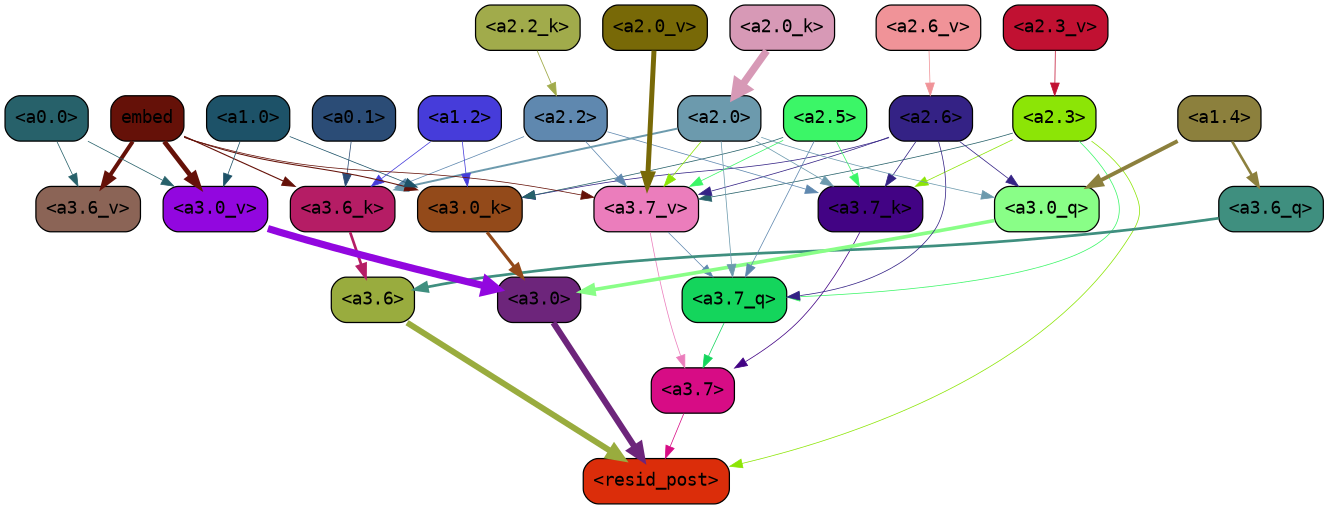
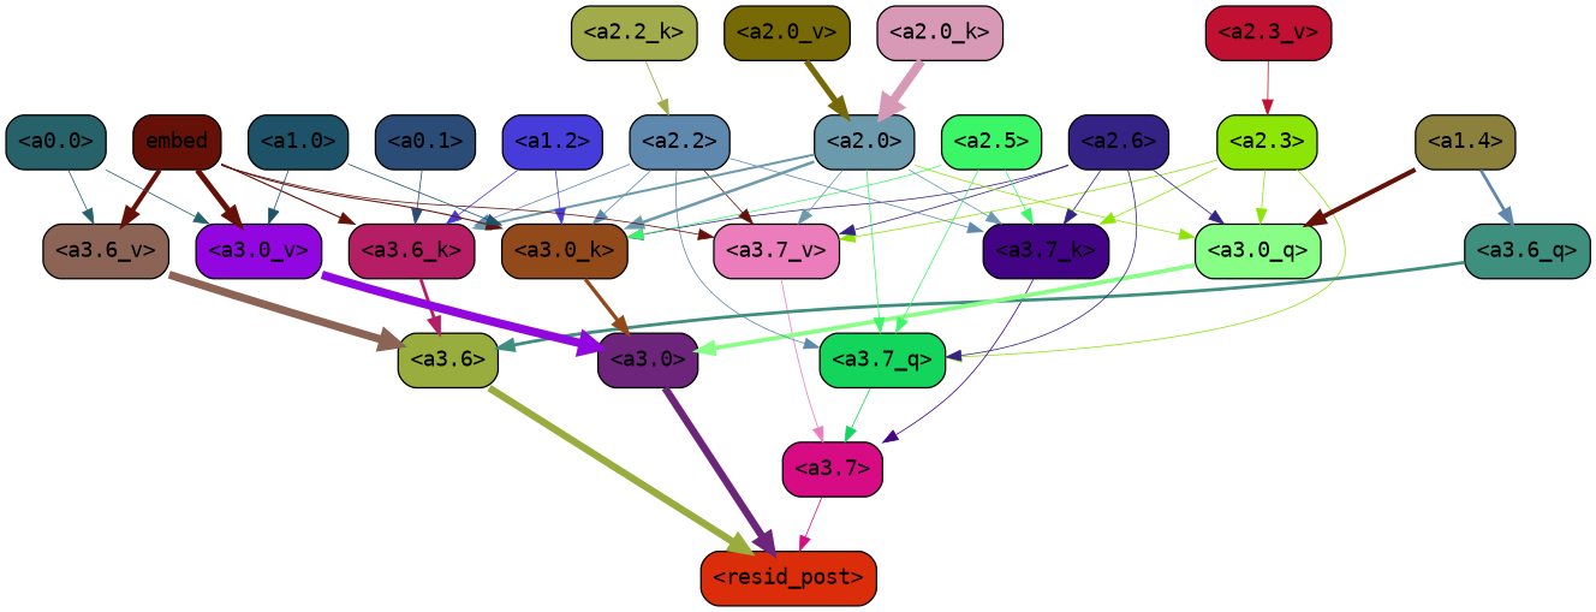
  strict digraph {
    fontname="DejaVu Sans Mono"
    splines=true
    node [color=black fontname="DejaVu Sans Mono" shape=box style="filled, rounded"]
    edge [color="#6c9aad" fontname="DejaVu Sans Mono" penwidth=0.6]
    "<a3.7>" [fillcolor="#d70c85"]
    "<resid_post>" [fillcolor="#db2d0a"]
    "<a3.6>" [fillcolor="#99ac3e"]
    "<a3.0>" [fillcolor="#6d257b"]
    "<a2.3>" [fillcolor="#8ce506"]
    "<a3.7_q>" [fillcolor="#14d55c"]
    "<a3.7_k>" [fillcolor="#420384"]
    "<a3.7_v>" [fillcolor="#eb7dbc"]
    "<a3.6_q>" [fillcolor="#3f8f7f"]
    "<a3.0_q>" [fillcolor="#89fe87"]
    "<a3.6_k>" [fillcolor="#b51d65"]
    "<a3.0_k>" [fillcolor="#934a1a"]
    "<a3.6_v>" [fillcolor="#8b6456"]
    "<a3.0_v>" [fillcolor="#9207df"]
    "<a2.6>" [fillcolor="#342285"]
    "<a2.5>" [fillcolor="#3bf667"]
    "<a2.2>" [fillcolor="#5f88af"]
    "<a2.0>" [fillcolor="#6c9aad"]
    "<a1.4>" [fillcolor="#8c803d"]
    "<a1.2>" [fillcolor="#463cda"]
    "<a0.1>" [fillcolor="#2b4c76"]
    embed [fillcolor="#651108"]
    "<a1.0>" [fillcolor="#1d5268"]
    "<a0.0>" [fillcolor="#27616a"]
    "<a2.2_k>" [fillcolor="#a1ab4b"]
    "<a2.0_k>" [fillcolor="#d799b6"]
-   "<a2.6_v>" [fillcolor="#f09398"]
    "<a2.3_v>" [fillcolor="#c11132"]
    "<a2.0_v>" [fillcolor="#786907"]
    "<a3.7>" -> "<resid_post>" [color="#d70c85"]
    "<a3.6>" -> "<resid_post>" [color="#99ac3e" penwidth=4.751592040061951]
    "<a3.0>" -> "<resid_post>" [color="#6d257b" penwidth=4.904066681861877]
-   "<a2.3>" -> "<resid_post>" [color="#8ce506"]
-   "<a2.3>" -> "<a3.7_q>" [color="#3bf667"]
+   "<a2.3>" -> "<a3.0_q>" [color="#8ce506"]
+   "<a2.3>" -> "<a3.7_q>" [color="#8ce506"]
    "<a2.3>" -> "<a3.7_k>" [color="#8ce506" penwidth=0.6069068089127541]
-   "<a2.3>" -> "<a3.7_v>" [color="#27616a"]
+   "<a2.3>" -> "<a3.7_v>" [color="#8ce506"]
    "<a3.7_q>" -> "<a3.7>" [color="#14d55c"]
    "<a3.7_k>" -> "<a3.7>" [color="#420384"]
    "<a3.7_v>" -> "<a3.7>" [color="#eb7dbc"]
    "<a3.6_q>" -> "<a3.6>" [color="#3f8f7f" penwidth=2.160832464694977]
    "<a3.0_q>" -> "<a3.0>" [color="#89fe87" penwidth=2.870753765106201]
    "<a3.6_k>" -> "<a3.6>" [color="#b51d65" penwidth=2.13908451795578]
    "<a3.0_k>" -> "<a3.0>" [color="#934a1a" penwidth=2.520303964614868]
+   "<a3.6_v>" -> "<a3.6>" [color="#8b6456" penwidth=5.297133803367615]
    "<a3.0_v>" -> "<a3.0>" [color="#9207df" penwidth=5.680712580680847]
    "<a2.6>" -> "<a3.7_q>" [color="#342285"]
    "<a2.6>" -> "<a3.7_k>" [color="#342285"]
    "<a2.6>" -> "<a3.7_v>" [color="#342285"]
    "<a2.6>" -> "<a3.0_q>" [color="#342285"]
    "<a2.6>" -> "<a3.0_k>" [color="#342285"]
-   "<a2.5>" -> "<a3.7_q>" [color="#5f88af"]
+   "<a2.5>" -> "<a3.7_q>" [color="#3bf667"]
    "<a2.5>" -> "<a3.7_k>" [color="#3bf667"]
-   "<a2.5>" -> "<a3.7_v>" [color="#3bf667"]
-   "<a2.5>" -> "<a3.0_k>" [color="#27616a"]
-   "<a3.7_v>" -> "<a3.7_q>" [color="#5f88af"]
+   "<a2.5>" -> "<a3.0_k>" [color="#3bf667"]
+   "<a2.2>" -> "<a3.7_q>" [color="#5f88af"]
    "<a2.2>" -> "<a3.7_k>" [color="#5f88af"]
-   "<a2.2>" -> "<a3.7_v>" [color="#5f88af"]
+   "<a2.2>" -> "<a3.7_v>" [color="#651108"]
    "<a2.2>" -> "<a3.6_k>" [color="#5f88af"]
-   "<a2.0>" -> "<a3.7_q>"
+   "<a2.2>" -> "<a3.0_k>" [color="#5f88af"]
+   "<a2.0>" -> "<a3.7_q>" [color="#3bf667"]
    "<a2.0>" -> "<a3.7_k>"
-   "<a2.0>" -> "<a3.7_v>" [color="#8ce506"]
-   "<a2.0>" -> "<a3.0_q>"
+   "<a2.0>" -> "<a3.7_v>"
+   "<a2.0>" -> "<a3.0_q>" [color="#8ce506"]
    "<a2.0>" -> "<a3.6_k>" [penwidth=1.564806342124939]
-   "<a1.4>" -> "<a3.6_q>" [color="#8c803d" penwidth=2.0727532356977463]
-   "<a1.4>" -> "<a3.0_q>" [color="#8c803d" penwidth=3.1279823780059814]
+   "<a2.0>" -> "<a3.0_k>" [penwidth=1.9353990852832794]
+   "<a1.4>" -> "<a3.6_q>" [color="#5f88af" penwidth=2.0727532356977463]
+   "<a1.4>" -> "<a3.0_q>" [color="#651108" penwidth=3.1279823780059814]
    "<a1.2>" -> "<a3.6_k>" [color="#463cda"]
    "<a1.2>" -> "<a3.0_k>" [color="#463cda"]
    "<a0.1>" -> "<a3.6_k>" [color="#2b4c76"]
    embed -> "<a3.7_v>" [color="#651108"]
    embed -> "<a3.6_k>" [color="#651108" penwidth=0.8915999233722687]
    embed -> "<a3.0_k>" [color="#651108" penwidth=0.832088902592659]
    embed -> "<a3.6_v>" [color="#651108" penwidth=3.1840110421180725]
    embed -> "<a3.0_v>" [color="#651108" penwidth=3.8132747188210487]
    "<a1.0>" -> "<a3.0_k>" [color="#1d5268"]
    "<a1.0>" -> "<a3.0_v>" [color="#1d5268"]
    "<a0.0>" -> "<a3.6_v>" [color="#27616a"]
    "<a0.0>" -> "<a3.0_v>" [color="#27616a"]
    "<a2.2_k>" -> "<a2.2>" [color="#a1ab4b" penwidth=0.6722683310508728]
    "<a2.0_k>" -> "<a2.0>" [color="#d799b6" penwidth=5.859246134757996]
-   "<a2.6_v>" -> "<a2.6>" [color="#f09398"]
    "<a2.3_v>" -> "<a2.3>" [color="#c11132"]
-   "<a2.0_v>" -> "<a3.7_v>" [color="#786907" penwidth=3.9621697664260864]
+   "<a2.0_v>" -> "<a2.0>" [color="#786907" penwidth=3.9621697664260864]
  }
